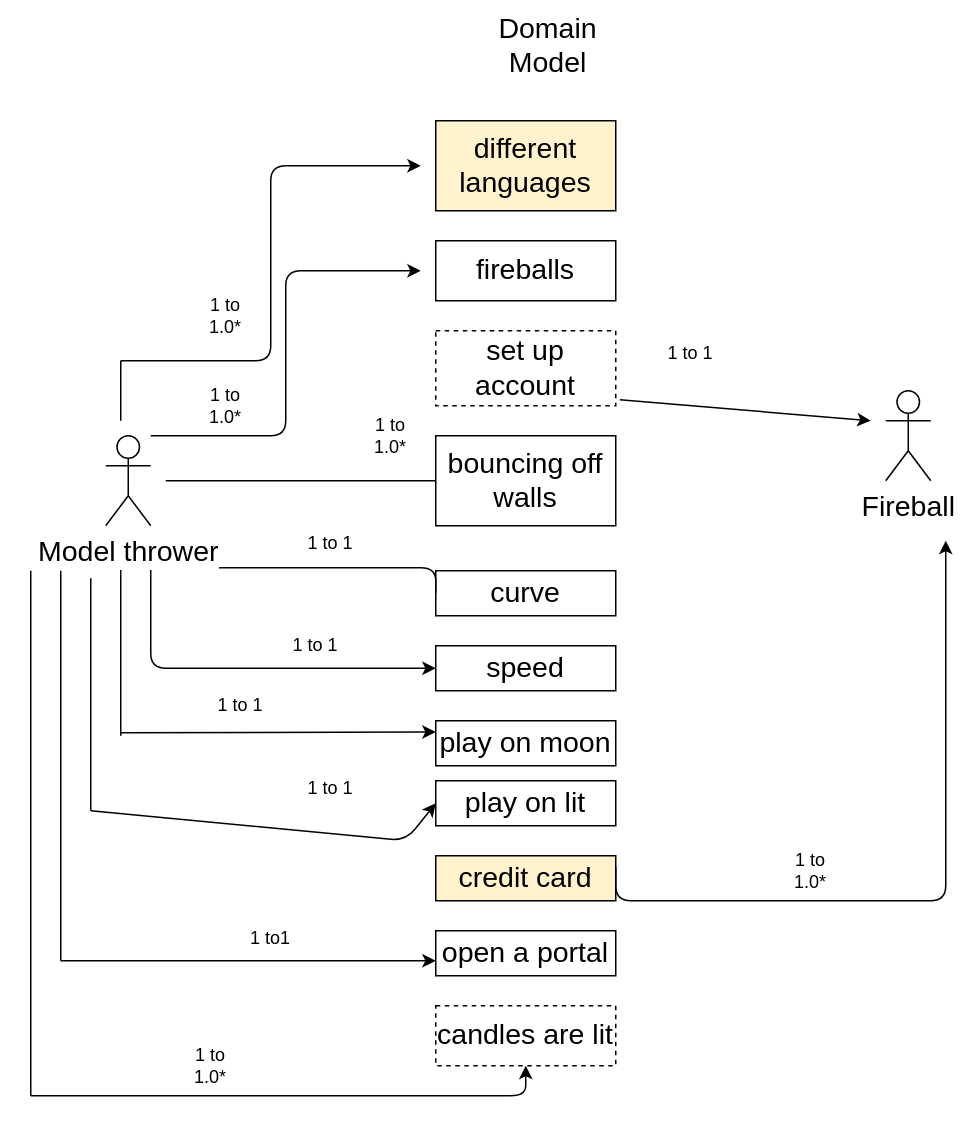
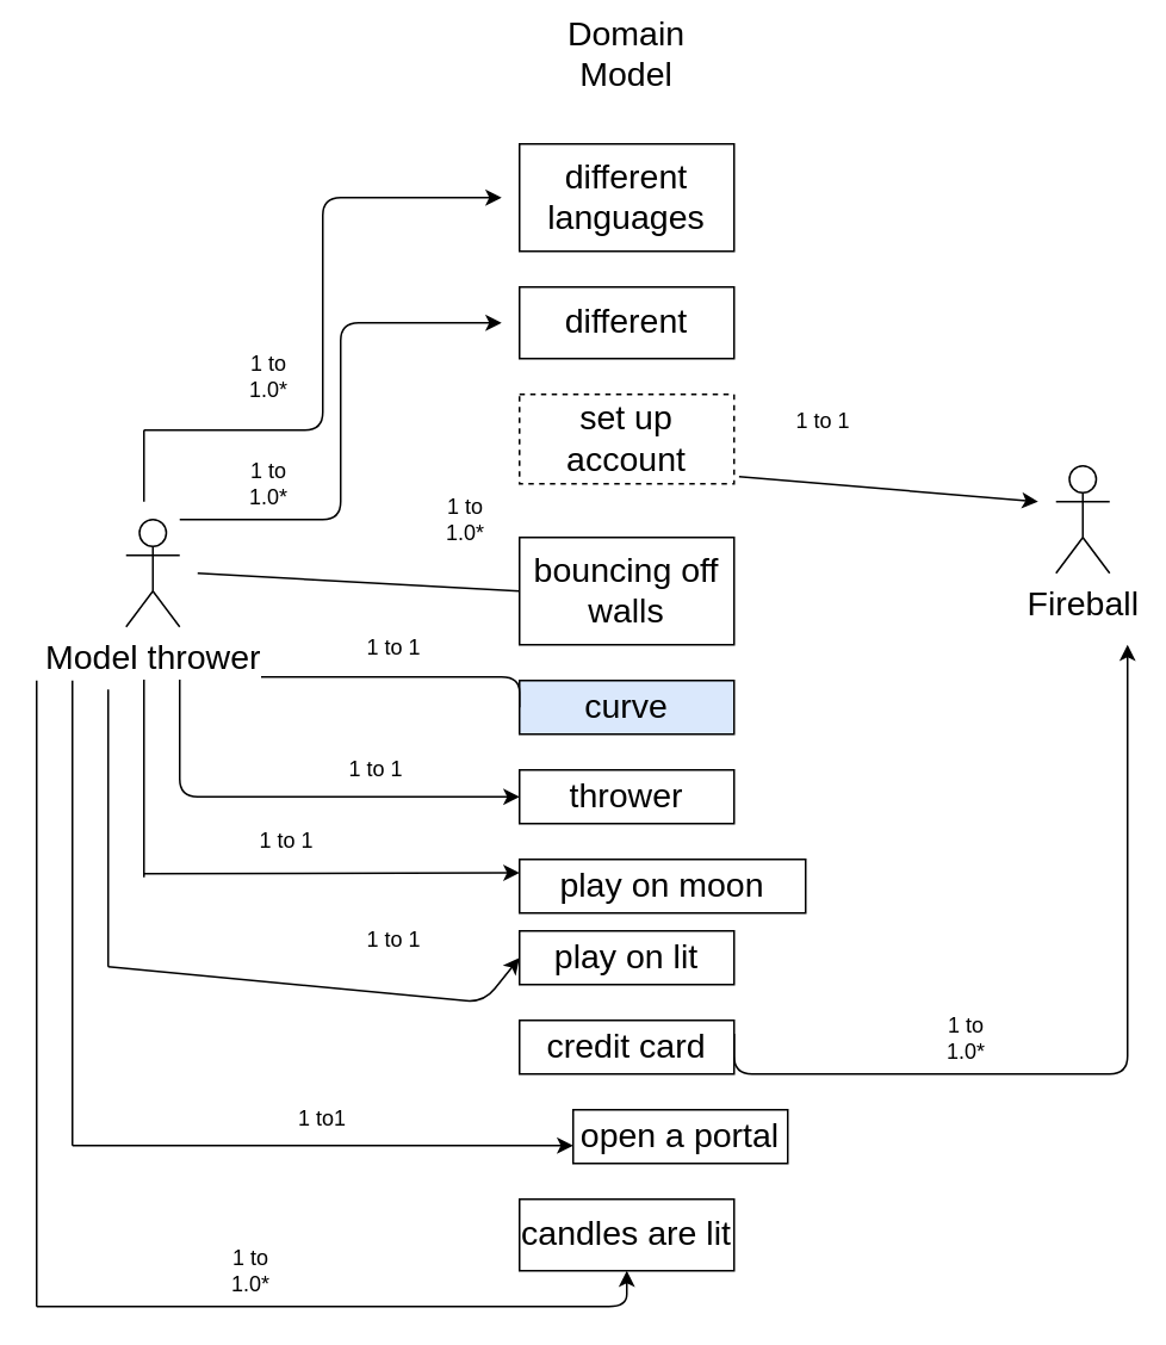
  <mxCell id="0" />
  <mxCell id="1" parent="0" />
- <mxCell id="2" value="Domain Model" style="text;html=1;strokeColor=none;fillColor=none;align=center;verticalAlign=middle;whiteSpace=wrap;rounded=0;fontSize=19;" parent="1" vertex="1"><mxGeometry x="345" y="20" width="40" height="20" as="geometry" /></mxCell>
- <mxCell id="3" value="different languages" style="rounded=0;whiteSpace=wrap;html=1;fontSize=19;fillColor=#fff2cc;" parent="1" vertex="1"><mxGeometry x="290" y="80" width="120" height="60" as="geometry" /></mxCell>
- <mxCell id="4" value="fireballs" style="rounded=0;whiteSpace=wrap;html=1;fontSize=19;" parent="1" vertex="1"><mxGeometry x="290" y="160" width="120" height="40" as="geometry" /></mxCell>
+ <mxCell id="2" value="Domain Model" style="text;html=1;strokeColor=none;fillColor=none;align=center;verticalAlign=middle;whiteSpace=wrap;rounded=0;fontSize=19;" parent="1" vertex="1"><mxGeometry x="330" y="20" width="40" height="20" as="geometry" /></mxCell>
+ <mxCell id="3" value="different languages" style="rounded=0;whiteSpace=wrap;html=1;fontSize=19;" parent="1" vertex="1"><mxGeometry x="290" y="80" width="120" height="60" as="geometry" /></mxCell>
+ <mxCell id="4" value="different" style="rounded=0;whiteSpace=wrap;html=1;fontSize=19;" parent="1" vertex="1"><mxGeometry x="290" y="160" width="120" height="40" as="geometry" /></mxCell>
  <mxCell id="5" value="set up account" style="rounded=0;whiteSpace=wrap;html=1;fontSize=19;dashed=1;" parent="1" vertex="1"><mxGeometry x="290" y="220" width="120" height="50" as="geometry" /></mxCell>
- <mxCell id="6" value="bouncing off walls" style="rounded=0;whiteSpace=wrap;html=1;fontSize=19;" parent="1" vertex="1"><mxGeometry x="290" y="290" width="120" height="60" as="geometry" /></mxCell>
- <mxCell id="7" value="curve" style="rounded=0;whiteSpace=wrap;html=1;fontSize=19;" parent="1" vertex="1"><mxGeometry x="290" y="380" width="120" height="30" as="geometry" /></mxCell>
- <mxCell id="8" value="speed" style="rounded=0;whiteSpace=wrap;html=1;fontSize=19;" parent="1" vertex="1"><mxGeometry x="290" y="430" width="120" height="30" as="geometry" /></mxCell>
- <mxCell id="9" value="play on moon" style="rounded=0;whiteSpace=wrap;html=1;fontSize=19;" parent="1" vertex="1"><mxGeometry x="290" y="480" width="120" height="30" as="geometry" /></mxCell>
+ <mxCell id="6" value="bouncing off walls" style="rounded=0;whiteSpace=wrap;html=1;fontSize=19;" parent="1" vertex="1"><mxGeometry x="290" y="300" width="120" height="60" as="geometry" /></mxCell>
+ <mxCell id="7" value="curve" style="rounded=0;whiteSpace=wrap;html=1;fontSize=19;fillColor=#dae8fc;" parent="1" vertex="1"><mxGeometry x="290" y="380" width="120" height="30" as="geometry" /></mxCell>
+ <mxCell id="8" value="thrower" style="rounded=0;whiteSpace=wrap;html=1;fontSize=19;" parent="1" vertex="1"><mxGeometry x="290" y="430" width="120" height="30" as="geometry" /></mxCell>
+ <mxCell id="9" value="play on moon" style="rounded=0;whiteSpace=wrap;html=1;fontSize=19;" parent="1" vertex="1"><mxGeometry x="290" y="480" width="160" height="30" as="geometry" /></mxCell>
  <mxCell id="10" value="play on lit" style="rounded=0;whiteSpace=wrap;html=1;fontSize=19;" parent="1" vertex="1"><mxGeometry x="290" y="520" width="120" height="30" as="geometry" /></mxCell>
- <mxCell id="11" value="credit card" style="rounded=0;whiteSpace=wrap;html=1;fontSize=19;fillColor=#fff2cc;" parent="1" vertex="1"><mxGeometry x="290" y="570" width="120" height="30" as="geometry" /></mxCell>
- <mxCell id="12" value="open a portal" style="rounded=0;whiteSpace=wrap;html=1;fontSize=19;" parent="1" vertex="1"><mxGeometry x="290" y="620" width="120" height="30" as="geometry" /></mxCell>
- <mxCell id="13" value="candles are lit" style="rounded=0;whiteSpace=wrap;html=1;fontSize=19;dashed=1;" parent="1" vertex="1"><mxGeometry x="290" y="670" width="120" height="40" as="geometry" /></mxCell>
+ <mxCell id="11" value="credit card" style="rounded=0;whiteSpace=wrap;html=1;fontSize=19;" parent="1" vertex="1"><mxGeometry x="290" y="570" width="120" height="30" as="geometry" /></mxCell>
+ <mxCell id="12" value="open a portal" style="rounded=0;whiteSpace=wrap;html=1;fontSize=19;" parent="1" vertex="1"><mxGeometry x="320" y="620" width="120" height="30" as="geometry" /></mxCell>
+ <mxCell id="13" value="candles are lit" style="rounded=0;whiteSpace=wrap;html=1;fontSize=19;" parent="1" vertex="1"><mxGeometry x="290" y="670" width="120" height="40" as="geometry" /></mxCell>
  <mxCell id="14" value="Fireball" style="shape=umlActor;verticalLabelPosition=bottom;labelBackgroundColor=#ffffff;verticalAlign=top;html=1;outlineConnect=0;fontSize=19;" parent="1" vertex="1"><mxGeometry x="590" y="260" width="30" height="60" as="geometry" /></mxCell>
  <mxCell id="15" value="" style="edgeStyle=elbowEdgeStyle;elbow=horizontal;endArrow=classic;html=1;fontSize=19;" parent="1" edge="1"><mxGeometry width="50" height="50" relative="1" as="geometry"><mxPoint x="100" y="290" as="sourcePoint" /><mxPoint x="280" y="180" as="targetPoint" /></mxGeometry></mxCell>
  <mxCell id="16" value="" style="edgeStyle=elbowEdgeStyle;elbow=horizontal;endArrow=classic;html=1;fontSize=19;" parent="1" edge="1"><mxGeometry width="50" height="50" relative="1" as="geometry"><mxPoint x="80" y="240" as="sourcePoint" /><mxPoint x="280" y="110" as="targetPoint" /></mxGeometry></mxCell>
  <mxCell id="17" value="1 to 1.0*" style="text;html=1;strokeColor=none;fillColor=none;align=center;verticalAlign=middle;whiteSpace=wrap;rounded=0;fontSize=12;" parent="1" vertex="1"><mxGeometry x="130" y="200" width="40" height="20" as="geometry" /></mxCell>
  <mxCell id="18" value="" style="endArrow=none;html=1;fontSize=19;entryX=0;entryY=0.5;entryDx=0;entryDy=0;" parent="1" target="6" edge="1"><mxGeometry width="50" height="50" relative="1" as="geometry"><mxPoint x="110" y="320" as="sourcePoint" /><mxPoint x="240" y="270" as="targetPoint" /></mxGeometry></mxCell>
  <mxCell id="19" value="1 to 1.0*" style="text;html=1;strokeColor=none;fillColor=none;align=center;verticalAlign=middle;whiteSpace=wrap;rounded=0;fontSize=12;" parent="1" vertex="1"><mxGeometry x="240" y="280" width="40" height="20" as="geometry" /></mxCell>
  <mxCell id="20" value="&lt;font style=&quot;font-size: 12px;&quot;&gt;1 to 1&lt;/font&gt;" style="text;html=1;strokeColor=none;fillColor=none;align=center;verticalAlign=middle;whiteSpace=wrap;rounded=0;fontSize=12;" parent="1" vertex="1"><mxGeometry x="440" y="225" width="40" height="20" as="geometry" /></mxCell>
  <mxCell id="21" value="" style="edgeStyle=elbowEdgeStyle;elbow=vertical;endArrow=classic;html=1;fontSize=19;exitX=0;exitY=0.5;exitDx=0;exitDy=0;" parent="1" source="7" edge="1"><mxGeometry width="50" height="50" relative="1" as="geometry"><mxPoint x="280" y="390" as="sourcePoint" /><mxPoint x="130" y="360" as="targetPoint" /></mxGeometry></mxCell>
  <mxCell id="22" value="" style="edgeStyle=elbowEdgeStyle;elbow=horizontal;endArrow=classic;html=1;fontSize=19;entryX=0;entryY=0.5;entryDx=0;entryDy=0;" parent="1" target="8" edge="1"><mxGeometry width="50" height="50" relative="1" as="geometry"><mxPoint x="100" y="360" as="sourcePoint" /><mxPoint x="280" y="450" as="targetPoint" /><Array as="points"><mxPoint x="100" y="390" /></Array></mxGeometry></mxCell>
  <mxCell id="23" value="&lt;font style=&quot;font-size: 12px&quot;&gt;1 to 1&lt;/font&gt;" style="text;html=1;strokeColor=none;fillColor=none;align=center;verticalAlign=middle;whiteSpace=wrap;rounded=0;fontSize=19;" parent="1" vertex="1"><mxGeometry x="200" y="350" width="40" height="20" as="geometry" /></mxCell>
  <mxCell id="24" value="" style="endArrow=classic;html=1;fontSize=19;entryX=0;entryY=0.25;entryDx=0;entryDy=0;" parent="1" target="9" edge="1"><mxGeometry width="50" height="50" relative="1" as="geometry"><mxPoint x="80" y="488" as="sourcePoint" /><mxPoint x="110" y="730" as="targetPoint" /></mxGeometry></mxCell>
  <mxCell id="25" value="" style="endArrow=none;html=1;fontSize=19;" parent="1" edge="1"><mxGeometry width="50" height="50" relative="1" as="geometry"><mxPoint x="80" y="490" as="sourcePoint" /><mxPoint x="80" y="360" as="targetPoint" /></mxGeometry></mxCell>
  <mxCell id="26" value="1 to 1" style="text;html=1;strokeColor=none;fillColor=none;align=center;verticalAlign=middle;whiteSpace=wrap;rounded=0;fontSize=12;" parent="1" vertex="1"><mxGeometry x="140" y="460" width="40" height="20" as="geometry" /></mxCell>
  <mxCell id="27" value="Model thrower&lt;br&gt;" style="shape=umlActor;verticalLabelPosition=bottom;labelBackgroundColor=#ffffff;verticalAlign=top;html=1;outlineConnect=0;fontSize=19;" parent="1" vertex="1"><mxGeometry x="70" y="290" width="30" height="60" as="geometry" /></mxCell>
  <mxCell id="28" value="" style="endArrow=none;html=1;fontSize=19;" parent="1" edge="1"><mxGeometry width="50" height="50" relative="1" as="geometry"><mxPoint x="60" y="540" as="sourcePoint" /><mxPoint x="60" y="385" as="targetPoint" /></mxGeometry></mxCell>
  <mxCell id="29" value="" style="endArrow=none;html=1;fontSize=19;" parent="1" edge="1"><mxGeometry width="50" height="50" relative="1" as="geometry"><mxPoint x="80" y="280" as="sourcePoint" /><mxPoint x="80" y="240" as="targetPoint" /></mxGeometry></mxCell>
  <mxCell id="30" value="" style="endArrow=none;html=1;fontSize=19;" parent="1" edge="1"><mxGeometry width="50" height="50" relative="1" as="geometry"><mxPoint x="40" y="640" as="sourcePoint" /><mxPoint x="40" y="380" as="targetPoint" /></mxGeometry></mxCell>
  <mxCell id="31" value="" style="endArrow=classic;html=1;fontSize=19;entryX=0;entryY=0.667;entryDx=0;entryDy=0;entryPerimeter=0;" parent="1" target="12" edge="1"><mxGeometry width="50" height="50" relative="1" as="geometry"><mxPoint x="40" y="640" as="sourcePoint" /><mxPoint x="280" y="640" as="targetPoint" /></mxGeometry></mxCell>
  <mxCell id="32" value="" style="endArrow=classic;html=1;fontSize=19;entryX=0;entryY=0.5;entryDx=0;entryDy=0;entryPerimeter=0;" parent="1" target="10" edge="1"><mxGeometry width="50" height="50" relative="1" as="geometry"><mxPoint x="60" y="540" as="sourcePoint" /><mxPoint x="280" y="540" as="targetPoint" /><Array as="points"><mxPoint x="270" y="560" /></Array></mxGeometry></mxCell>
  <mxCell id="33" value="1 to 1" style="text;html=1;strokeColor=none;fillColor=none;align=center;verticalAlign=middle;whiteSpace=wrap;rounded=0;fontSize=12;" parent="1" vertex="1"><mxGeometry x="200" y="515" width="40" height="20" as="geometry" /></mxCell>
  <mxCell id="34" value="" style="edgeStyle=elbowEdgeStyle;elbow=vertical;endArrow=classic;html=1;fontSize=19;exitX=1;exitY=0.25;exitDx=0;exitDy=0;" parent="1" source="11" edge="1"><mxGeometry width="50" height="50" relative="1" as="geometry"><mxPoint x="640" y="620" as="sourcePoint" /><mxPoint x="630" y="360" as="targetPoint" /><Array as="points"><mxPoint x="440" y="600" /><mxPoint x="450" y="530" /><mxPoint x="460" y="470" /><mxPoint x="605" y="420" /><mxPoint x="500" y="570" /><mxPoint x="520" y="550" /><mxPoint x="520" y="540" /><mxPoint x="530" y="470" /><mxPoint x="470" y="578" /><mxPoint x="500" y="550" /></Array></mxGeometry></mxCell>
  <mxCell id="35" value="" style="endArrow=classic;html=1;fontSize=19;exitX=1.023;exitY=0.921;exitDx=0;exitDy=0;exitPerimeter=0;" parent="1" source="5" edge="1"><mxGeometry width="50" height="50" relative="1" as="geometry"><mxPoint x="460" y="320" as="sourcePoint" /><mxPoint x="580" y="280" as="targetPoint" /></mxGeometry></mxCell>
  <mxCell id="36" value="1 to 1.0*" style="text;html=1;strokeColor=none;fillColor=none;align=center;verticalAlign=middle;whiteSpace=wrap;rounded=0;fontSize=12;" parent="1" vertex="1"><mxGeometry x="520" y="570" width="40" height="20" as="geometry" /></mxCell>
  <mxCell id="37" value="" style="edgeStyle=segmentEdgeStyle;endArrow=classic;html=1;fontSize=19;entryX=0.5;entryY=1;entryDx=0;entryDy=0;" parent="1" target="13" edge="1"><mxGeometry width="50" height="50" relative="1" as="geometry"><mxPoint x="20" y="730" as="sourcePoint" /><mxPoint x="150" y="690" as="targetPoint" /></mxGeometry></mxCell>
  <mxCell id="38" value="" style="endArrow=none;html=1;fontSize=19;" parent="1" edge="1"><mxGeometry width="50" height="50" relative="1" as="geometry"><mxPoint x="20" y="380" as="sourcePoint" /><mxPoint x="20" y="730" as="targetPoint" /></mxGeometry></mxCell>
  <mxCell id="39" value="1 to1" style="text;html=1;strokeColor=none;fillColor=none;align=center;verticalAlign=middle;whiteSpace=wrap;rounded=0;" parent="1" vertex="1"><mxGeometry x="160" y="615" width="40" height="20" as="geometry" /></mxCell>
  <mxCell id="40" value="1 to 1.0*" style="text;html=1;strokeColor=none;fillColor=none;align=center;verticalAlign=middle;whiteSpace=wrap;rounded=0;fontSize=12;" parent="1" vertex="1"><mxGeometry x="120" y="700" width="40" height="20" as="geometry" /></mxCell>
  <mxCell id="41" value="1 to 1.0*" style="text;html=1;strokeColor=none;fillColor=none;align=center;verticalAlign=middle;whiteSpace=wrap;rounded=0;fontSize=12;" parent="1" vertex="1"><mxGeometry x="130" y="260" width="40" height="20" as="geometry" /></mxCell>
  <mxCell id="42" value="1 to 1" style="text;html=1;strokeColor=none;fillColor=none;align=center;verticalAlign=middle;whiteSpace=wrap;rounded=0;fontSize=12;" parent="1" vertex="1"><mxGeometry x="190" y="420" width="40" height="20" as="geometry" /></mxCell>
